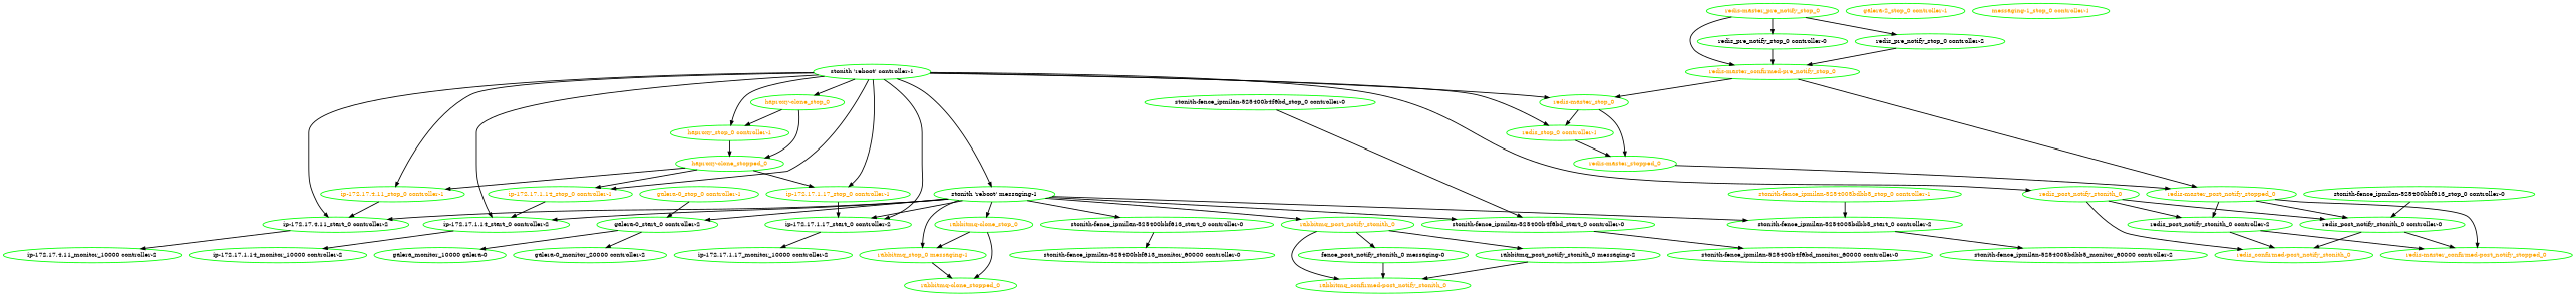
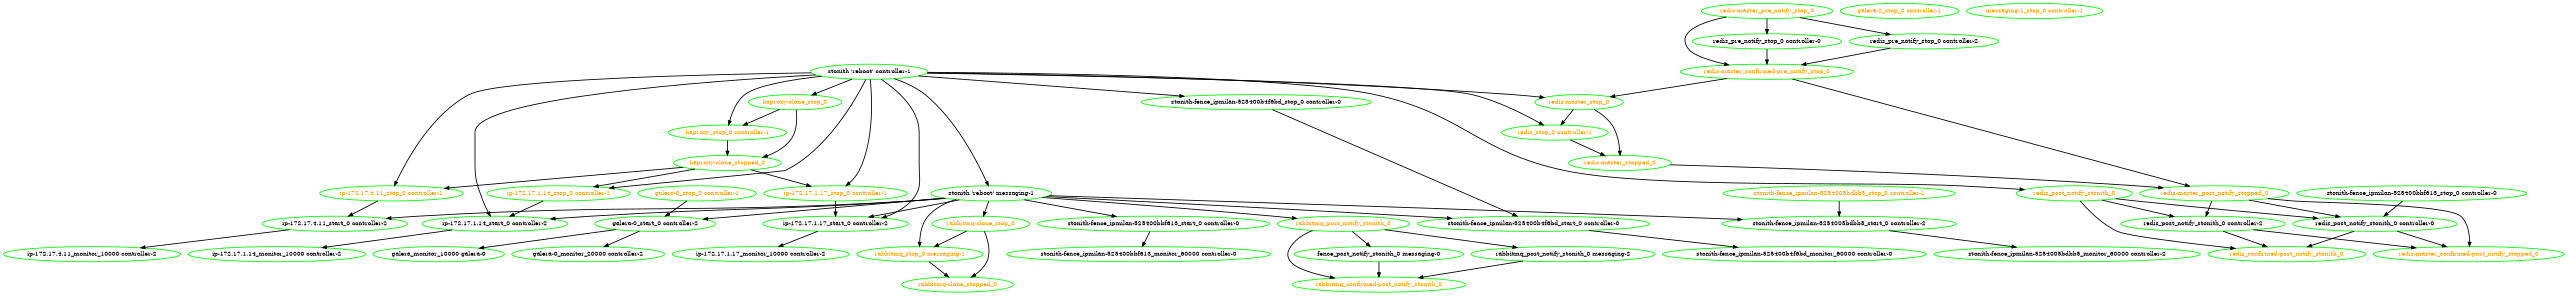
  digraph {
    node [color=green fontcolor=black style=bold]
    edge [style=bold]
    "galera-0_start_0 controller-2"
    "galera-0_monitor_20000 controller-2"
    "galera_monitor_10000 galera-0"
    "galera-0_stop_0 controller-1" [fontcolor=orange]
    "galera-2_stop_0 controller-1" [fontcolor=orange]
    "haproxy-clone_stop_0" [fontcolor=orange]
    "haproxy-clone_stopped_0" [fontcolor=orange]
    "haproxy_stop_0 controller-1" [fontcolor=orange]
    "ip-172.17.1.14_stop_0 controller-1" [fontcolor=orange]
    "ip-172.17.1.17_stop_0 controller-1" [fontcolor=orange]
    "ip-172.17.4.11_stop_0 controller-1" [fontcolor=orange]
    "ip-172.17.1.14_start_0 controller-2"
    "ip-172.17.1.17_start_0 controller-2"
    "ip-172.17.4.11_start_0 controller-2"
    "ip-172.17.1.14_monitor_10000 controller-2"
    "ip-172.17.1.17_monitor_10000 controller-2"
    "ip-172.17.4.11_monitor_10000 controller-2"
    "messaging-1_stop_0 controller-1" [fontcolor=orange]
    "rabbitmq-clone_stop_0" [fontcolor=orange]
    "rabbitmq-clone_stopped_0" [fontcolor=orange]
    "rabbitmq_stop_0 messaging-1" [fontcolor=orange]
    "rabbitmq_confirmed-post_notify_stonith_0" [fontcolor=orange]
    n23 [label="fence_post_notify_stonith_0 messaging-0"]
    "rabbitmq_post_notify_stonith_0 messaging-2"
    rabbitmq_post_notify_stonith_0 [fontcolor=orange]
    "redis-master_confirmed-post_notify_stopped_0" [fontcolor=orange]
    "redis-master_confirmed-pre_notify_stop_0" [fontcolor=orange]
    "redis-master_post_notify_stopped_0" [fontcolor=orange]
    "redis-master_stop_0" [fontcolor=orange]
    "redis_post_notify_stonith_0 controller-0"
    "redis_post_notify_stonith_0 controller-2"
    "redis-master_stopped_0" [fontcolor=orange]
    "redis_stop_0 controller-1" [fontcolor=orange]
    "redis_confirmed-post_notify_stonith_0" [fontcolor=orange]
    "redis-master_pre_notify_stop_0" [fontcolor=orange]
    "redis_pre_notify_stop_0 controller-0"
    "redis_pre_notify_stop_0 controller-2"
    redis_post_notify_stonith_0 [fontcolor=orange]
    "stonith 'reboot' controller-1"
    "stonith 'reboot' messaging-1"
    "stonith-fence_ipmilan-5254005bdbb5_start_0 controller-2"
    "stonith-fence_ipmilan-525400b4f6bd_start_0 controller-0"
    "stonith-fence_ipmilan-525400bbf613_start_0 controller-0"
    "stonith-fence_ipmilan-5254005bdbb5_monitor_60000 controller-2"
    "stonith-fence_ipmilan-525400b4f6bd_monitor_60000 controller-0"
    "stonith-fence_ipmilan-525400bbf613_monitor_60000 controller-0"
    "stonith-fence_ipmilan-5254005bdbb5_stop_0 controller-1" [fontcolor=orange]
    "stonith-fence_ipmilan-525400b4f6bd_stop_0 controller-0"
    "stonith-fence_ipmilan-525400bbf613_stop_0 controller-0"
    "galera-0_start_0 controller-2" -> "galera-0_monitor_20000 controller-2"
    "galera-0_start_0 controller-2" -> "galera_monitor_10000 galera-0"
    "galera-0_stop_0 controller-1" -> "galera-0_start_0 controller-2"
    "haproxy-clone_stop_0" -> "haproxy-clone_stopped_0"
    "haproxy-clone_stop_0" -> "haproxy_stop_0 controller-1"
    "haproxy-clone_stopped_0" -> "ip-172.17.1.14_stop_0 controller-1"
    "haproxy-clone_stopped_0" -> "ip-172.17.1.17_stop_0 controller-1"
    "haproxy-clone_stopped_0" -> "ip-172.17.4.11_stop_0 controller-1"
    "haproxy_stop_0 controller-1" -> "haproxy-clone_stopped_0"
    "ip-172.17.1.14_stop_0 controller-1" -> "ip-172.17.1.14_start_0 controller-2"
    "ip-172.17.1.17_stop_0 controller-1" -> "ip-172.17.1.17_start_0 controller-2"
    "ip-172.17.4.11_stop_0 controller-1" -> "ip-172.17.4.11_start_0 controller-2"
    "ip-172.17.1.14_start_0 controller-2" -> "ip-172.17.1.14_monitor_10000 controller-2"
    "ip-172.17.1.17_start_0 controller-2" -> "ip-172.17.1.17_monitor_10000 controller-2"
    "ip-172.17.4.11_start_0 controller-2" -> "ip-172.17.4.11_monitor_10000 controller-2"
    "rabbitmq-clone_stop_0" -> "rabbitmq-clone_stopped_0"
    "rabbitmq-clone_stop_0" -> "rabbitmq_stop_0 messaging-1"
    "rabbitmq_stop_0 messaging-1" -> "rabbitmq-clone_stopped_0"
    n23 -> "rabbitmq_confirmed-post_notify_stonith_0"
    "rabbitmq_post_notify_stonith_0 messaging-2" -> "rabbitmq_confirmed-post_notify_stonith_0"
    rabbitmq_post_notify_stonith_0 -> "rabbitmq_confirmed-post_notify_stonith_0"
    rabbitmq_post_notify_stonith_0 -> n23
    rabbitmq_post_notify_stonith_0 -> "rabbitmq_post_notify_stonith_0 messaging-2"
    "redis-master_confirmed-pre_notify_stop_0" -> "redis-master_post_notify_stopped_0"
    "redis-master_confirmed-pre_notify_stop_0" -> "redis-master_stop_0"
    "redis-master_post_notify_stopped_0" -> "redis-master_confirmed-post_notify_stopped_0"
    "redis-master_post_notify_stopped_0" -> "redis_post_notify_stonith_0 controller-0"
    "redis-master_post_notify_stopped_0" -> "redis_post_notify_stonith_0 controller-2"
    "redis-master_stop_0" -> "redis-master_stopped_0"
    "redis-master_stop_0" -> "redis_stop_0 controller-1"
    "redis_post_notify_stonith_0 controller-0" -> "redis-master_confirmed-post_notify_stopped_0"
    "redis_post_notify_stonith_0 controller-0" -> "redis_confirmed-post_notify_stonith_0"
    "redis_post_notify_stonith_0 controller-2" -> "redis-master_confirmed-post_notify_stopped_0"
    "redis_post_notify_stonith_0 controller-2" -> "redis_confirmed-post_notify_stonith_0"
    "redis-master_stopped_0" -> "redis-master_post_notify_stopped_0"
    "redis_stop_0 controller-1" -> "redis-master_stopped_0"
    "redis-master_pre_notify_stop_0" -> "redis-master_confirmed-pre_notify_stop_0"
    "redis-master_pre_notify_stop_0" -> "redis_pre_notify_stop_0 controller-0"
    "redis-master_pre_notify_stop_0" -> "redis_pre_notify_stop_0 controller-2"
    "redis_pre_notify_stop_0 controller-0" -> "redis-master_confirmed-pre_notify_stop_0"
    "redis_pre_notify_stop_0 controller-2" -> "redis-master_confirmed-pre_notify_stop_0"
    redis_post_notify_stonith_0 -> "redis_post_notify_stonith_0 controller-0"
    redis_post_notify_stonith_0 -> "redis_post_notify_stonith_0 controller-2"
    redis_post_notify_stonith_0 -> "redis_confirmed-post_notify_stonith_0"
    "stonith 'reboot' controller-1" -> "haproxy-clone_stop_0"
    "stonith 'reboot' controller-1" -> "haproxy_stop_0 controller-1"
    "stonith 'reboot' controller-1" -> "ip-172.17.1.14_stop_0 controller-1"
    "stonith 'reboot' controller-1" -> "ip-172.17.1.17_stop_0 controller-1"
    "stonith 'reboot' controller-1" -> "ip-172.17.4.11_stop_0 controller-1"
    "stonith 'reboot' controller-1" -> "ip-172.17.1.14_start_0 controller-2"
    "stonith 'reboot' controller-1" -> "ip-172.17.1.17_start_0 controller-2"
-   "stonith 'reboot' controller-1" -> "ip-172.17.4.11_start_0 controller-2"
+   "stonith 'reboot' controller-1" -> "stonith-fence_ipmilan-525400b4f6bd_stop_0 controller-0"
    "stonith 'reboot' controller-1" -> "redis-master_stop_0"
    "stonith 'reboot' controller-1" -> "redis_stop_0 controller-1"
    "stonith 'reboot' controller-1" -> redis_post_notify_stonith_0
    "stonith 'reboot' controller-1" -> "stonith 'reboot' messaging-1"
    "stonith 'reboot' messaging-1" -> "galera-0_start_0 controller-2"
    "stonith 'reboot' messaging-1" -> "ip-172.17.1.14_start_0 controller-2"
    "stonith 'reboot' messaging-1" -> "ip-172.17.1.17_start_0 controller-2"
    "stonith 'reboot' messaging-1" -> "ip-172.17.4.11_start_0 controller-2"
    "stonith 'reboot' messaging-1" -> "rabbitmq-clone_stop_0"
    "stonith 'reboot' messaging-1" -> "rabbitmq_stop_0 messaging-1"
    "stonith 'reboot' messaging-1" -> rabbitmq_post_notify_stonith_0
    "stonith 'reboot' messaging-1" -> "stonith-fence_ipmilan-5254005bdbb5_start_0 controller-2"
    "stonith 'reboot' messaging-1" -> "stonith-fence_ipmilan-525400b4f6bd_start_0 controller-0"
    "stonith 'reboot' messaging-1" -> "stonith-fence_ipmilan-525400bbf613_start_0 controller-0"
    "stonith-fence_ipmilan-5254005bdbb5_start_0 controller-2" -> "stonith-fence_ipmilan-5254005bdbb5_monitor_60000 controller-2"
    "stonith-fence_ipmilan-525400b4f6bd_start_0 controller-0" -> "stonith-fence_ipmilan-525400b4f6bd_monitor_60000 controller-0"
    "stonith-fence_ipmilan-525400bbf613_start_0 controller-0" -> "stonith-fence_ipmilan-525400bbf613_monitor_60000 controller-0"
    "stonith-fence_ipmilan-5254005bdbb5_stop_0 controller-1" -> "stonith-fence_ipmilan-5254005bdbb5_start_0 controller-2"
    "stonith-fence_ipmilan-525400b4f6bd_stop_0 controller-0" -> "stonith-fence_ipmilan-525400b4f6bd_start_0 controller-0"
    "stonith-fence_ipmilan-525400bbf613_stop_0 controller-0" -> "redis_post_notify_stonith_0 controller-0"
  }
